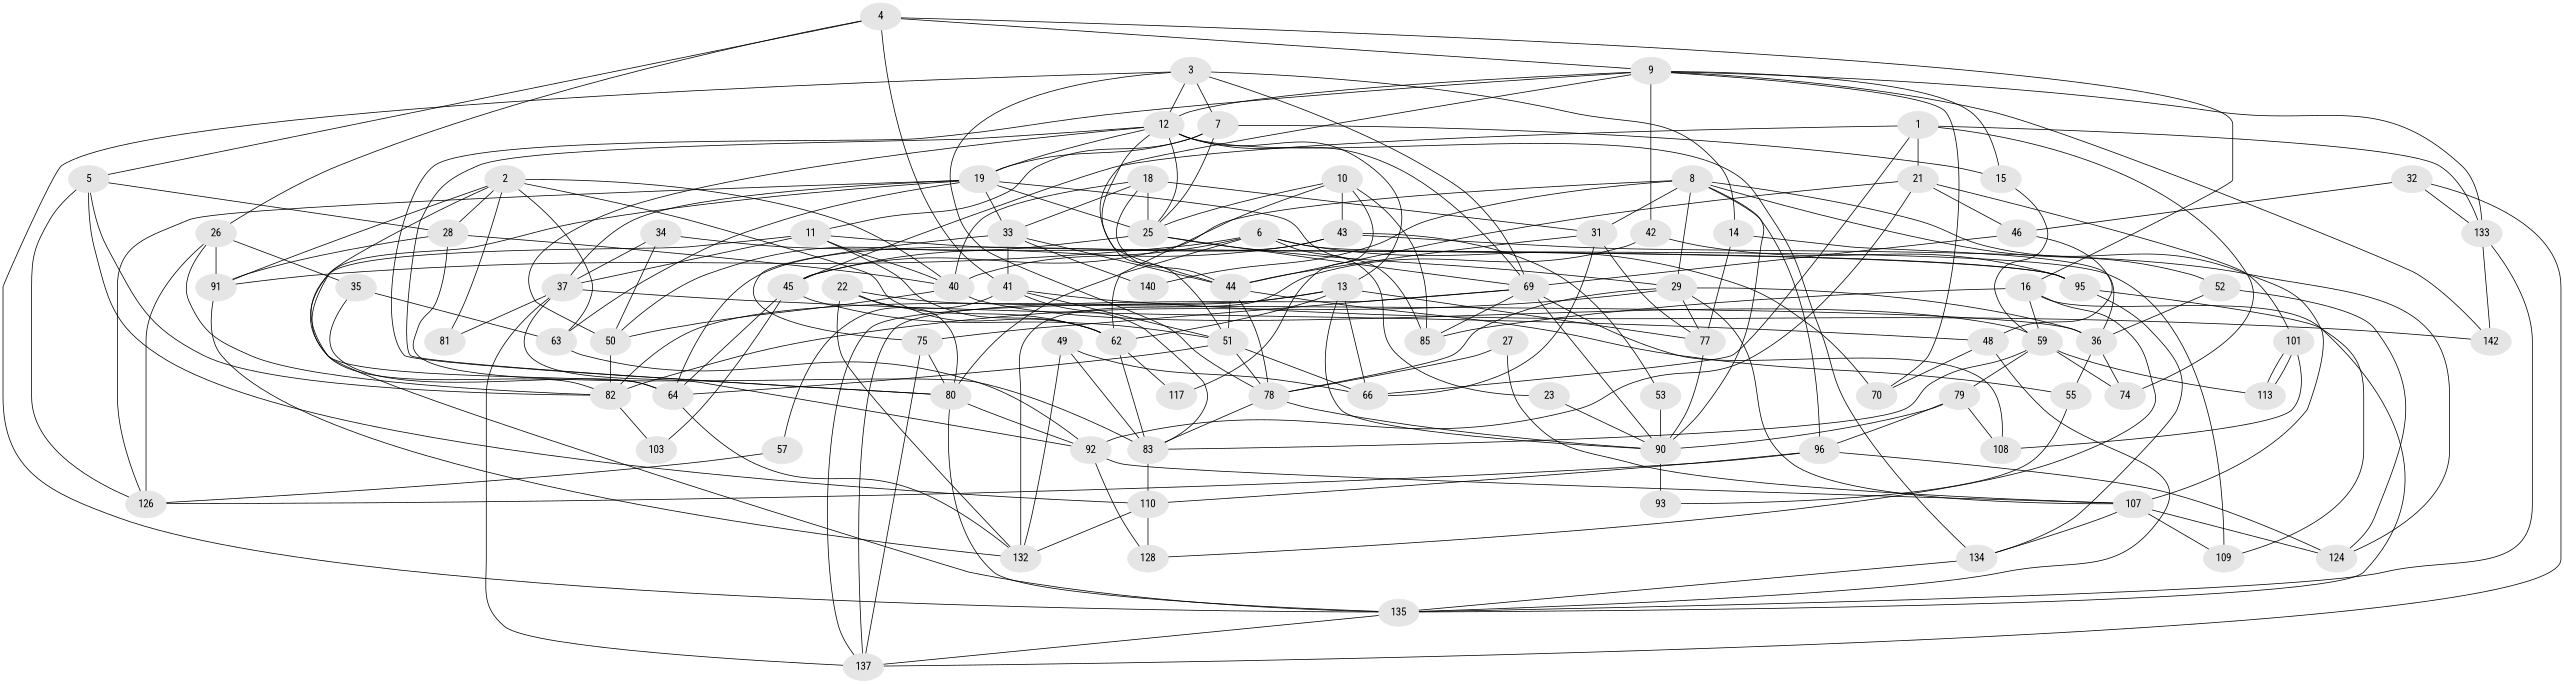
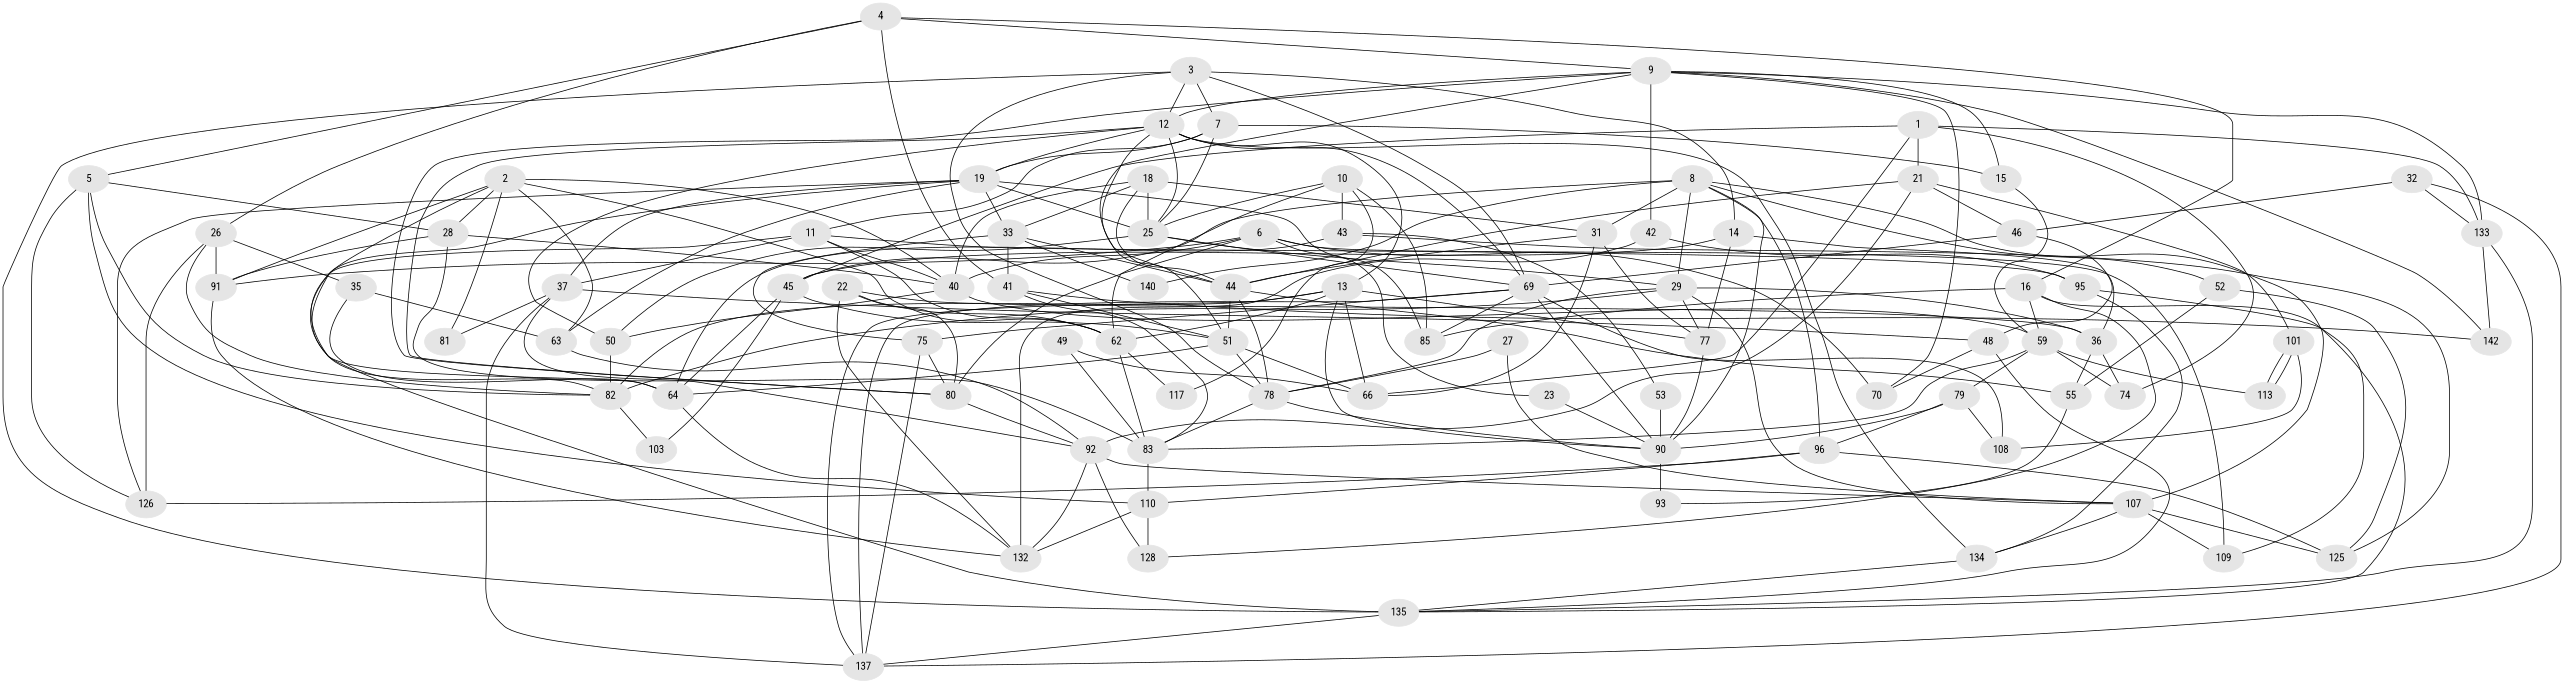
  graph {
    fontname="Roboto Condensed"
    node [color=gray90 fontname="Roboto Condensed" style=filled]
    edge [fontname="Roboto Condensed"]
    1 [super="+54"]
    21 [super="+56"]
    45 [super="+88"]
    66 [super="+127"]
    74
    133
    44 [super="+131"]
    46
    92 [super="+116"]
    101
    64 [super="+139"]
    51 [super="+72"]
    103
    135 [super="+138"]
    142
    2 [super="+84"]
    28 [super="+114"]
    40 [super="+73"]
    62 [super="+68"]
    63
    81
    91 [super="+119"]
    83
    50 [super="+76"]
    59 [super="+97"]
    117
    132
    3 [super="+24"]
    7 [super="+30"]
    12 [super="+89"]
    14
    69 [super="+100"]
    78 [super="+98"]
    11 [super="+87"]
    15
    19 [super="+94"]
    25 [super="+60"]
    80 [super="+141"]
    13 [super="+112"]
    134
    77 [super="+99"]
    36 [super="+65"]
    90 [super="+136"]
    85 [super="+104"]
    137
    75 [super="+120"]
    108
    5 [super="+38"]
    82 [super="+115"]
    110 [super="+121"]
    126
    4
    9 [super="+39"]
    16 [super="+130"]
    26 [super="+102"]
    41 [super="+61"]
    70
    42 [super="+106"]
    128
    35
-   57
    6 [super="+58"]
    23
    109
    37 [super="+71"]
    95
    33 [super="+124"]
    29 [super="+118"]
    8 [super="+67"]
    31
    52
    96
    107 [super="+143"]
    140
    55 [super="+111"]
-   125 [label=124]
+   125
    93
    10 [super="+20"]
    43 [super="+129"]
    53
    48 [super="+122"]
    79 [super="+123"]
    113
    18 [super="+47"]
    22 [super="+105"]
    27
    32
-   34
    49
    1 -- 21
    1 -- 45
    1 -- 66
    1 -- 74
    1 -- 133
    21 -- 44
    21 -- 46
    21 -- 92
    21 -- 101
    45 -- 64
    45 -- 51
    45 -- 103
    133 -- 135
    133 -- 142
    44 -- 51
    44 -- 78
    44 -- 55
    46 -- 69
    46 -- 48
-   49 -- 132
+   92 -- 132
    92 -- 128
    92 -- 107
    101 -- 108
    101 -- 113
    101 -- 113
    64 -- 132
    51 -- 66
    51 -- 64
    51 -- 78
    135 -- 137
    2 -- 64
    2 -- 28
    2 -- 40
    2 -- 62 [weight=2]
    2 -- 63
    2 -- 81
    2 -- 91
    28 -- 40
    28 -- 91
    28 -- 83
    40 -- 50
    40 -- 59
    62 -- 83
    62 -- 117
    63 -- 92
    91 -- 132
    83 -- 110
    50 -- 82
    59 -- 74
    59 -- 83
    59 -- 79
    59 -- 113
    3 -- 135
    3 -- 7
    3 -- 12
    3 -- 14
    3 -- 69
    3 -- 78
    7 -- 11
    7 -- 15
    7 -- 19
    7 -- 25
    12 -- 44
    12 -- 50
    12 -- 69
    12 -- 19
    12 -- 25
    12 -- 80
    12 -- 13
    12 -- 134
    14 -- 77
    14 -- 36
    69 -- 90
    69 -- 85
    69 -- 137
    69 -- 75
    69 -- 108
    78 -- 83
    78 -- 90
    11 -- 135
    11 -- 40
    11 -- 62
    11 -- 37
    11 -- 95
    15 -- 59
    19 -- 63
    19 -- 25
    19 -- 85 [weight=2]
    19 -- 82
    19 -- 126
    19 -- 37
    19 -- 33
    25 -- 50 [weight=2]
    25 -- 69
    25 -- 29
    80 -- 92
-   80 -- 135
    13 -- 66
    13 -- 62
    13 -- 77
    13 -- 90
    13 -- 137
    13 -- 82
    134 -- 135
    77 -- 90
    36 -- 74
    36 -- 55
    90 -- 93 [weight=2]
    75 -- 80
    75 -- 137
    5 -- 28
    5 -- 82
    5 -- 110
    5 -- 126
    82 -- 103
    110 -- 132
    110 -- 128
    4 -- 5
    4 -- 9
    4 -- 16
    4 -- 26
    4 -- 41
    9 -- 133
    9 -- 51
    9 -- 142
    9 -- 12
    9 -- 15
    9 -- 80
    9 -- 70
    9 -- 42
    16 -- 135
    16 -- 59
    16 -- 85
    16 -- 128
    26 -- 91
    26 -- 82
    26 -- 126
    26 -- 35
    41 -- 51
    41 -- 142
    41 -- 83
-   41 -- 57
    42 -- 132
    42 -- 95
    35 -- 64
    35 -- 63
-   57 -- 126
    6 -- 40
    6 -- 91
    6 -- 80
    6 -- 70
    6 -- 23
    6 -- 109
    23 -- 90
    37 -- 92
    37 -- 81
    37 -- 137
    37 -- 48
    95 -- 134
    95 -- 109
    33 -- 44
    33 -- 75
    33 -- 41
    33 -- 140
    29 -- 78
    29 -- 77
    29 -- 36
    29 -- 82
    29 -- 107
    8 -- 45
    8 -- 90
    8 -- 29
    8 -- 31
    8 -- 52
    8 -- 96
    8 -- 107
    8 -- 140
    31 -- 66
    31 -- 44
    31 -- 77
-   52 -- 36
+   52 -- 55
    52 -- 125
    96 -- 110
    96 -- 126
    96 -- 125
    107 -- 134
    107 -- 109
    107 -- 125
    55 -- 93
    10 -- 62
    10 -- 117
    10 -- 25
    10 -- 85
    10 -- 43
-   43 -- 45
+   14 -- 45
    43 -- 64
    43 -- 125
    43 -- 53
    53 -- 90
    48 -- 135
    48 -- 70
    79 -- 90
    79 -- 108
    79 -- 96
    18 -- 44
    18 -- 40
    18 -- 25
    18 -- 33
    18 -- 31
    22 -- 62
    22 -- 132
    22 -- 80
    22 -- 36
    27 -- 78
    27 -- 107
    32 -- 133
    32 -- 46
    32 -- 137
-   34 -- 50
-   34 -- 37
-   34 -- 95
    49 -- 66
    49 -- 83
  }
